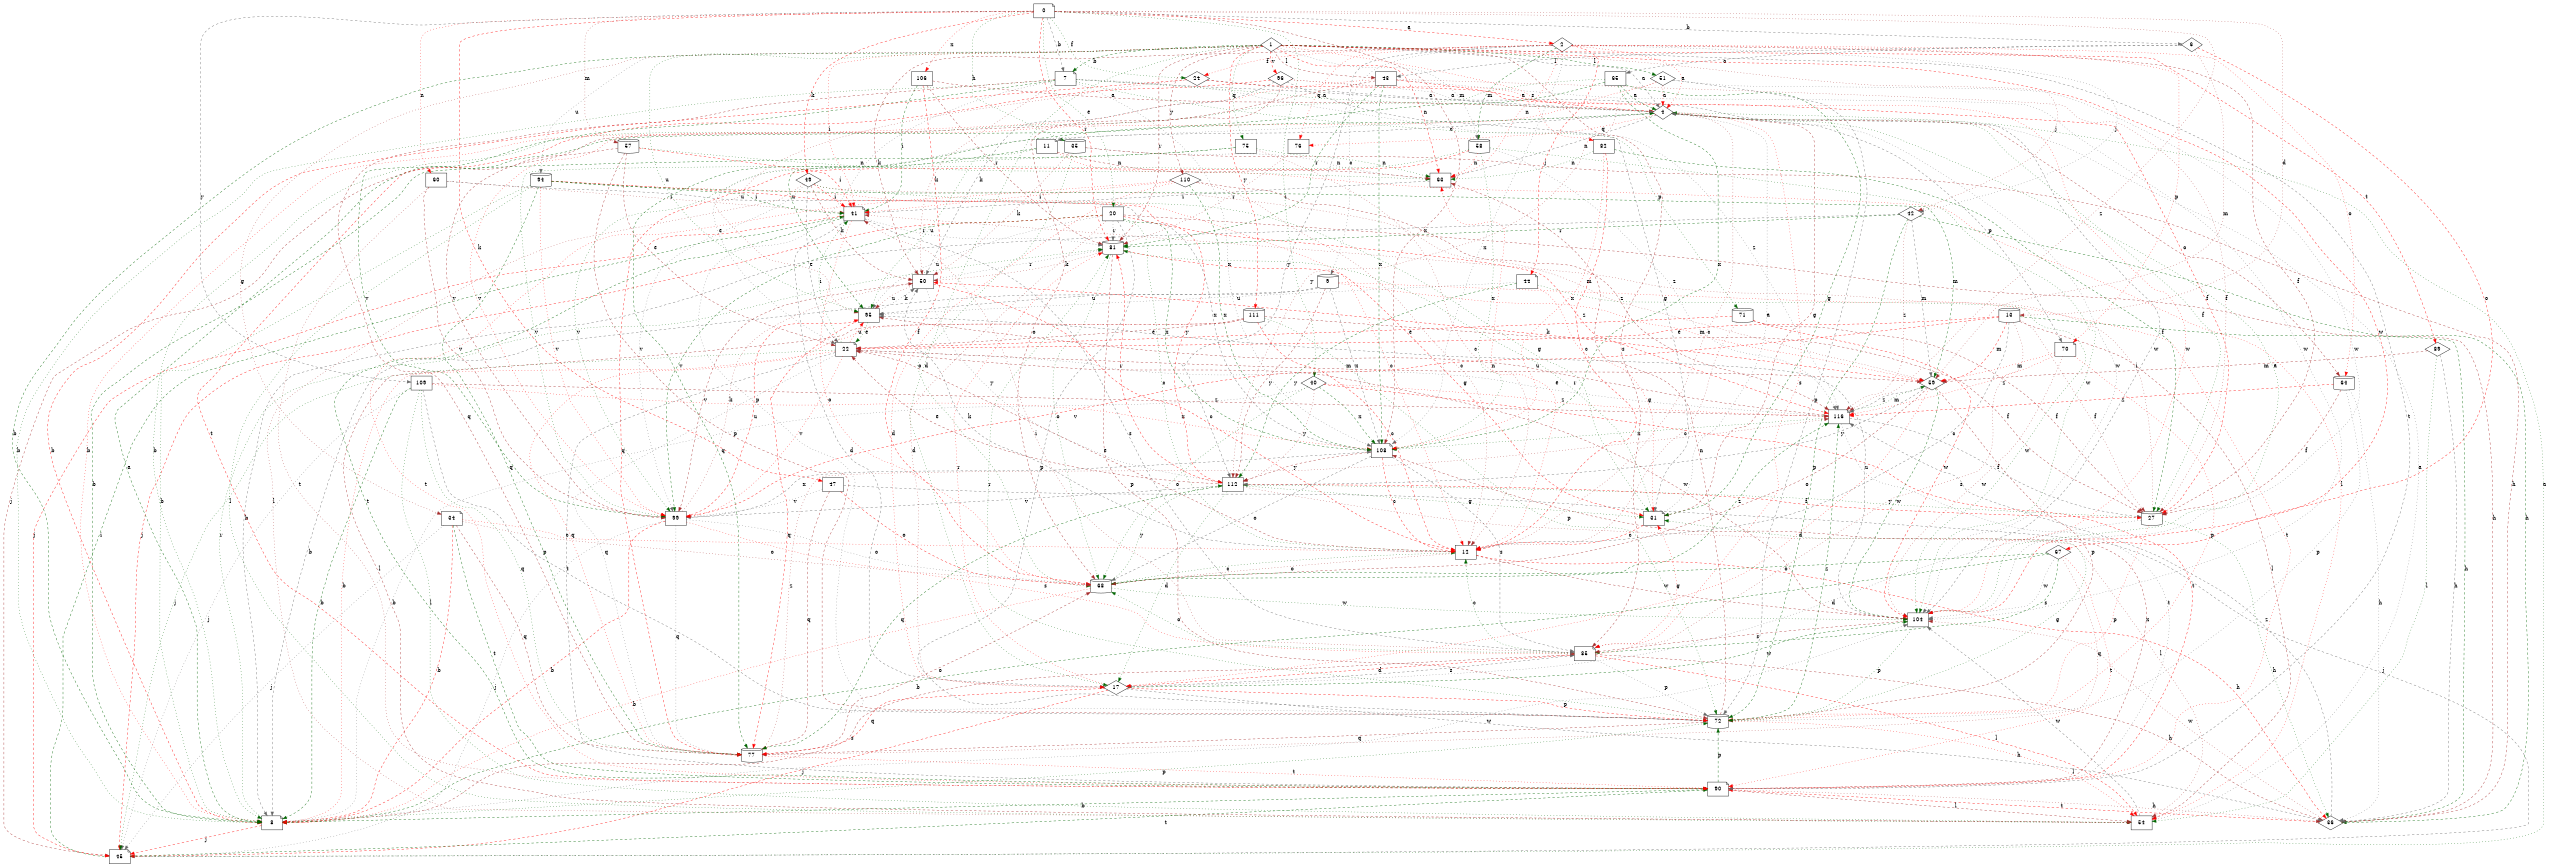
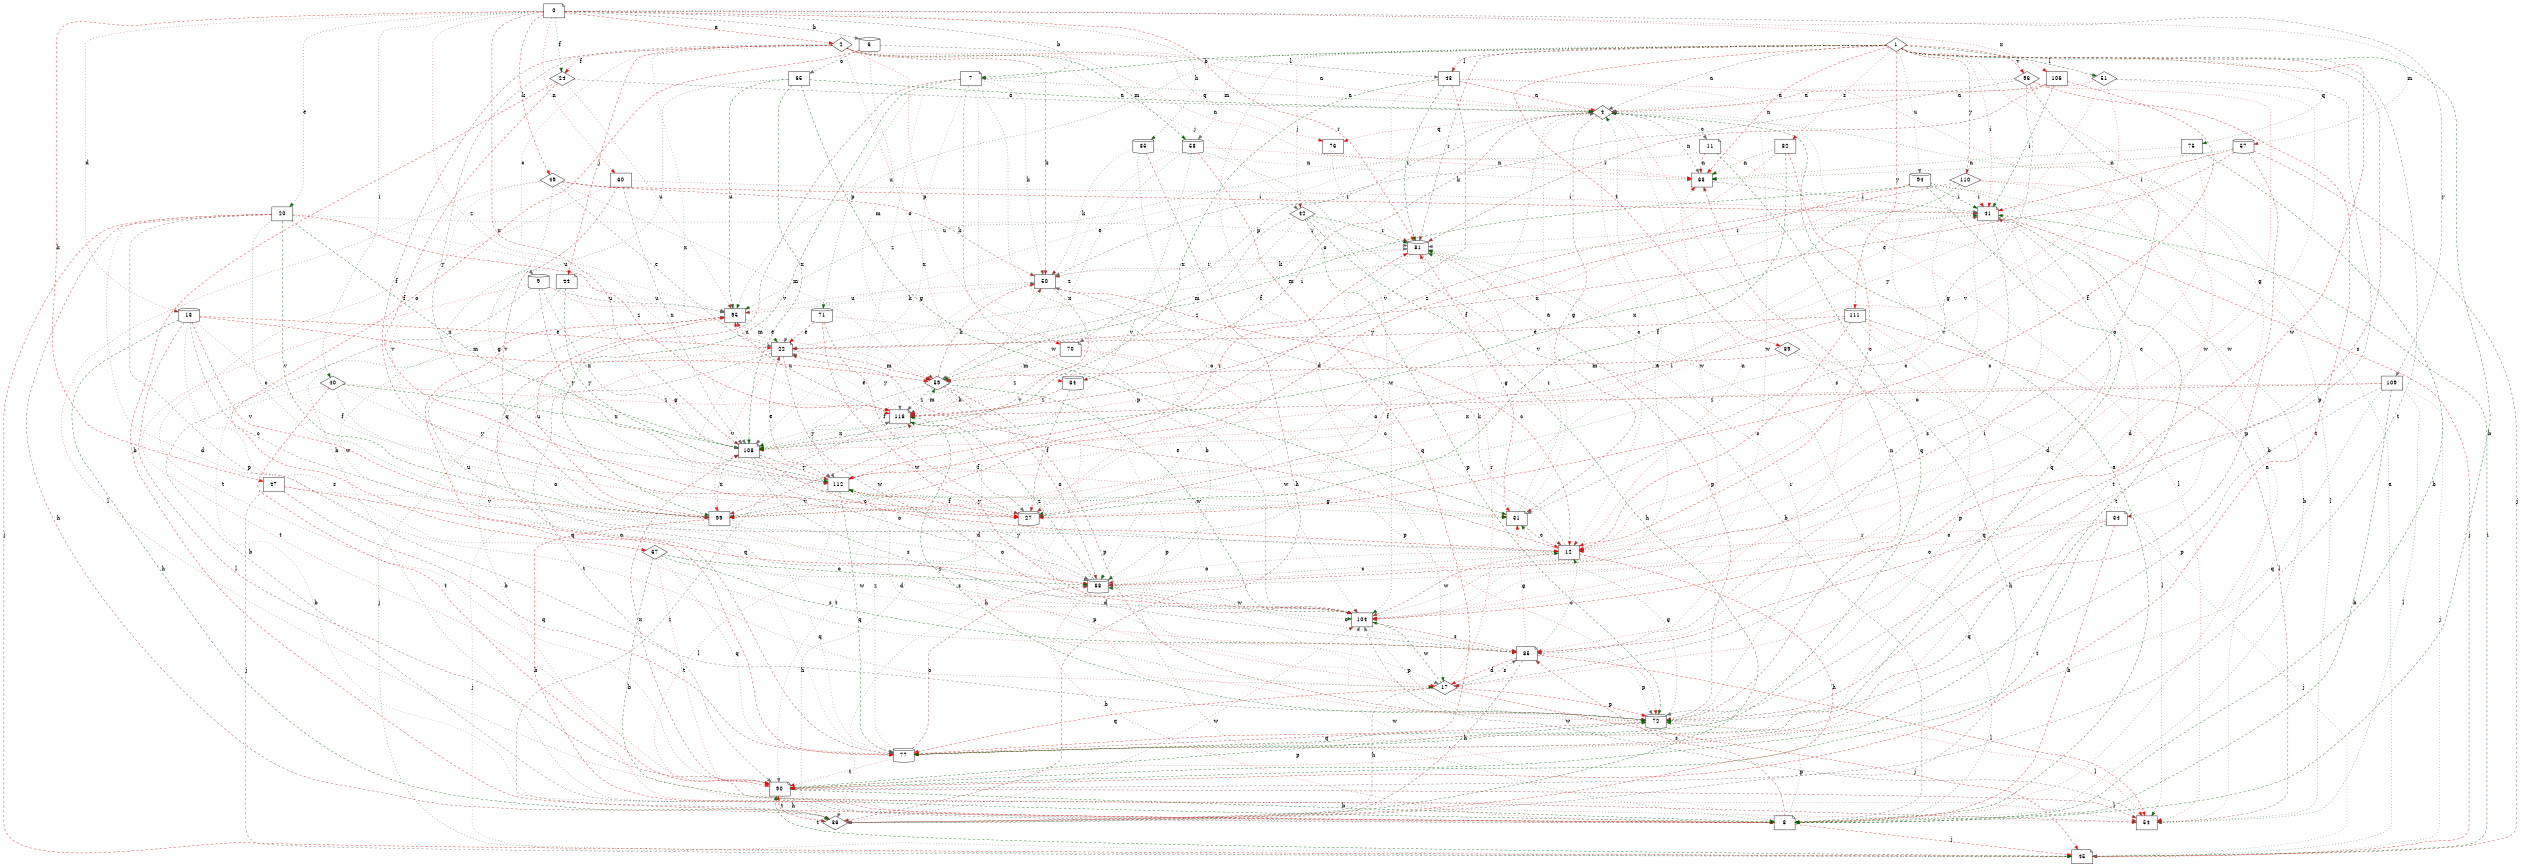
  strict digraph {
    node [shape=box]
    edge [color=red style=dashed]
    0 [shape=note]
    2 [shape=diamond]
-   6 [shape=diamond]
+   6 [shape=cylinder]
    7 [shape=note]
    13 [shape=cylinder]
    20
    24 [shape=diamond]
    35 [shape=cylinder]
    40 [shape=diamond]
    47
    49 [shape=diamond]
    57 [shape=cylinder]
    60
    81 [shape=cylinder]
    106
    108 [shape=note]
    109
    116 [shape=note]
    4 [shape=diamond]
    42 [shape=diamond]
    58 [shape=cylinder]
    63
    9 [shape=cylinder]
    27 [shape=cylinder]
    44 [shape=note]
    50
    64 [shape=cylinder]
    70 [shape=note]
    76
    112
    n31 [label=43]
    59 [shape=diamond]
    65
    67 [shape=diamond]
    8 [shape=note]
    104
    71 [shape=cylinder]
    72 [shape=cylinder]
    77 [shape=cylinder]
    99
    85 [shape=note]
    12
    22 [shape=note]
    54
    36 [shape=diamond]
    17 [shape=diamond]
    95
    45 [shape=note]
    68 [shape=cylinder]
    90 [shape=note]
    41 [shape=note]
    31 [shape=note]
    1 [shape=diamond]
    n54 [label=34 shape=note]
    51 [shape=diamond]
    75
    82
    89 [shape=diamond]
    94 [shape=cylinder]
    96 [shape=diamond]
    110 [shape=diamond]
    111 [shape=cylinder]
    11 [shape=note]
    0 -> 2 [label=a]
    0 -> 6 [color=gray40 label=b]
    0 -> 7 [color=gray40 label=b]
    0 -> 13 [color=brown label=d style=dotted]
    0 -> 20 [color=darkgreen label=e style=dotted]
    0 -> 24 [color=darkgreen label=f style=dotted]
    0 -> 35 [color=darkgreen label=h style=dotted]
    0 -> 40 [color=darkgreen label=i style=dotted]
    0 -> 47 [label=k]
    0 -> 49 [label=k]
    0 -> 57 [color=brown label=m style=dotted]
    0 -> 60 [label=n style=dotted]
    0 -> 81 [label=r]
    0 -> 106 [label=x style=dotted]
    0 -> 108 [color=brown label=x]
    0 -> 109 [color=gray40 label=y]
    0 -> 116 [color=brown label=z style=dotted]
    2 -> 24 [label=f style=dotted]
    2 -> 108 [color=gray40 label=x style=dotted]
    2 -> 4 [label=a style=dotted]
    2 -> 42 [color=gray40 label=j style=dotted]
    2 -> 58 [color=darkgreen label=m]
    2 -> 63 [label=n style=dotted]
    2 -> 9 [color=gray40 label=c style=dotted]
    2 -> 27 [color=brown label=f]
    2 -> 44 [label=j]
    2 -> 50 [color=brown label=k]
    2 -> 64 [label=o style=dotted]
    2 -> 70 [label=p style=dotted]
    2 -> 76 [label=q style=dotted]
    2 -> 112 [color=gray40 label=y]
    6 -> n31 [color=gray40 label=l]
    6 -> 59 [color=brown label=m style=dotted]
    6 -> 65 [color=gray40 label=o]
    6 -> 67 [label=o]
    7 -> 108 [color=gray40 label=x style=dotted]
    7 -> 116 [color=gray40 label=z style=dotted]
    7 -> 4 [color=darkgreen label=a style=dotted]
    7 -> 50 [color=brown label=k style=dotted]
    7 -> 8 [color=darkgreen label=b style=dotted]
    7 -> 104 [color=gray40 label=w]
    7 -> 71 [color=darkgreen label=p style=dotted]
    7 -> 72 [color=gray40 label=p style=dotted]
    7 -> 77 [color=brown label=q]
    7 -> 99 [color=darkgreen label=v]
    13 -> 27 [color=brown label=f style=dotted]
    13 -> 59 [label=m]
    13 -> 99 [label=v]
    13 -> 85 [color=brown label=s style=dotted]
    13 -> 12 [color=gray40 label=c]
    13 -> 22 [label=e]
    13 -> 54 [color=brown label=l]
    13 -> 36 [color=darkgreen label=h]
    20 -> 81 [color=gray40 label=r style=dotted]
    20 -> 108 [color=darkgreen label=x]
    20 -> 116 [label=z]
    20 -> 72 [color=gray40 label=p]
    20 -> 99 [color=darkgreen label=v]
    20 -> 12 [color=darkgreen label=c style=dotted]
    20 -> 36 [color=brown label=h]
    20 -> 17 [color=brown label=d style=dotted]
    20 -> 95 [color=gray40 label=u style=dotted]
    20 -> 45 [label=j]
    24 -> 4 [color=gray40 label=a]
    24 -> 27 [label=f]
    24 -> 8 [label=b]
    24 -> 95 [color=brown label=u style=dotted]
    35 -> 63 [color=gray40 label=n style=dotted]
    35 -> 50 [color=brown label=k style=dotted]
    35 -> 36 [color=brown label=h]
    35 -> 68 [color=darkgreen label=o style=dotted]
    40 -> 108 [color=darkgreen label=x]
    40 -> 116 [label=z style=dotted]
    40 -> 112 [color=brown label=y style=dotted]
    40 -> 8 [color=gray40 label=b style=dotted]
    40 -> 68 [color=darkgreen label=o style=dotted]
    40 -> 90 [label=t]
    47 -> 77 [color=brown label=q]
    47 -> 99 [color=gray40 label=v style=dotted]
    47 -> 45 [color=gray40 label=j]
    47 -> 68 [label=o]
    49 -> 50 [color=brown label=k]
    49 -> 59 [color=brown label=m style=dotted]
    49 -> 99 [color=gray40 label=v style=dotted]
    49 -> 22 [color=gray40 label=e]
    49 -> 54 [color=brown label=l style=dotted]
    49 -> 41 [label=i]
    49 -> 31 [color=darkgreen label=g style=dotted]
    57 -> 63 [color=darkgreen label=n style=dotted]
    57 -> 72 [color=brown label=p]
    57 -> 22 [color=brown label=e]
    57 -> 45 [color=brown label=j]
    57 -> 41 [label=i]
    60 -> 108 [color=gray40 label=x]
    60 -> 99 [color=brown label=v]
    60 -> 90 [color=brown label=t style=dotted]
    60 -> 41 [color=brown label=i style=dotted]
    81 -> 50 [color=brown label=k style=dotted]
    81 -> 72 [color=brown label=p]
    81 -> 68 [color=darkgreen label=o style=dotted]
    81 -> 31 [label=g]
    106 -> 81 [color=brown label=r]
    106 -> 4 [color=brown label=a]
-   106 -> 68 [label=f]
+   106 -> 27 [label=f]
    106 -> 41 [color=darkgreen label=i]
    108 -> 112 [color=brown label=y]
    108 -> 85 [color=gray40 label=s]
    108 -> 12 [label=c]
    108 -> 68 [color=gray40 label=o]
    109 -> 108 [label=x style=dotted]
    109 -> 116 [color=brown label=z]
    109 -> 8 [color=darkgreen label=b]
    109 -> 72 [color=gray40 label=p]
    109 -> 77 [color=darkgreen label=q style=dotted]
    109 -> 54 [color=darkgreen label=l style=dotted]
    109 -> 45 [color=gray40 label=j style=dotted]
    116 -> 108 [color=darkgreen label=x style=dotted]
    116 -> 27 [color=gray40 label=f]
    116 -> 59 [color=darkgreen label=m style=dotted]
    116 -> 22 [color=gray40 label=e style=dotted]
    116 -> 95 [color=brown label=u]
    116 -> 90 [color=gray40 label=t style=dotted]
    4 -> 63 [color=gray40 label=n]
    4 -> 27 [color=darkgreen label=f style=dotted]
    4 -> 64 [color=brown label=o]
    4 -> 70 [color=gray40 label=p]
    4 -> 76 [label=q style=dotted]
    4 -> 104 [color=gray40 label=w style=dotted]
    4 -> 85 [label=s style=dotted]
    4 -> 12 [color=brown label=c style=dotted]
    4 -> 22 [color=gray40 label=e style=dotted]
    4 -> 31 [color=brown label=g]
    4 -> 11 [color=gray40 label=c]
    42 -> 81 [color=darkgreen label=r]
    42 -> 116 [color=brown label=z style=dotted]
    42 -> 59 [color=gray40 label=m]
    42 -> 8 [color=gray40 label=b]
    42 -> 72 [color=darkgreen label=p]
    42 -> 36 [color=darkgreen label=h]
    58 -> 108 [color=darkgreen label=x style=dotted]
    58 -> 116 [color=gray40 label=z style=dotted]
    58 -> 63 [label=n style=dotted]
    58 -> 104 [color=darkgreen label=w style=dotted]
    58 -> 77 [label=q]
    58 -> 99 [color=darkgreen label=v style=dotted]
    63 -> 41 [color=gray40 label=i]
    9 -> 108 [color=gray40 label=x]
    9 -> 112 [color=brown label=y]
    9 -> 59 [label=m style=dotted]
    9 -> 8 [color=gray40 label=b]
    9 -> 95 [color=gray40 label=u]
    9 -> 90 [label=t style=dotted]
    27 -> 112 [color=darkgreen label=y style=dotted]
    27 -> 72 [label=p style=dotted]
    27 -> 36 [color=darkgreen label=h style=dotted]
    27 -> 17 [color=gray40 label=d style=dotted]
    27 -> 41 [color=brown label=i style=dotted]
    44 -> 112 [color=darkgreen label=y]
    44 -> 104 [color=darkgreen label=w style=dotted]
    44 -> 95 [color=gray40 label=u style=dotted]
    44 -> 31 [label=g style=dotted]
    50 -> 81 [color=gray40 label=r style=dotted]
    50 -> 112 [color=gray40 label=y style=dotted]
    50 -> 99 [color=brown label=v]
    50 -> 12 [label=c]
    50 -> 95 [color=brown label=u style=dotted]
    64 -> 116 [label=z]
    64 -> 27 [color=brown label=f]
    64 -> 72 [color=gray40 label=p style=dotted]
    64 -> 36 [color=gray40 label=h style=dotted]
    70 -> 116 [label=z style=dotted]
    70 -> 59 [label=m style=dotted]
    70 -> 104 [color=brown label=w style=dotted]
    70 -> 72 [label=p style=dotted]
    76 -> 81 [color=brown label=r style=dotted]
    112 -> 81 [label=r]
    112 -> 27 [label=f]
    112 -> 77 [color=darkgreen label=q]
    112 -> 99 [color=gray40 label=v]
    112 -> 22 [color=brown label=e]
    112 -> 54 [color=brown label=l style=dotted]
    112 -> 17 [color=darkgreen label=d style=dotted]
    112 -> 31 [color=darkgreen label=g style=dotted]
    n31 -> 81 [color=darkgreen label=r]
    n31 -> 108 [color=darkgreen label=x]
    n31 -> 4 [label=a]
    n31 -> 27 [color=brown label=f style=dotted]
    n31 -> 8 [label=b style=dotted]
    n31 -> 104 [color=gray40 label=w style=dotted]
    n31 -> 99 [color=brown label=v]
    59 -> 116 [color=gray40 label=z]
    59 -> 50 [label=k]
    59 -> 112 [color=gray40 label=y]
    59 -> 104 [color=darkgreen label=w]
    59 -> 72 [color=brown label=p]
    59 -> 17 [label=d style=dotted]
    59 -> 68 [color=brown label=o]
    65 -> 108 [color=darkgreen label=x]
    65 -> 4 [color=darkgreen label=a]
    65 -> 8 [color=darkgreen label=b style=dotted]
    65 -> 95 [color=darkgreen label=u]
    65 -> 31 [color=darkgreen label=g]
    67 -> 8 [color=darkgreen label=b]
    67 -> 104 [color=gray40 label=w style=dotted]
    67 -> 77 [color=brown label=q style=dotted]
    67 -> 85 [color=darkgreen label=s]
    67 -> 68 [color=darkgreen label=o]
    67 -> 90 [label=t style=dotted]
    8 -> 81 [color=darkgreen label=r style=dotted]
    8 -> 4 [color=darkgreen label=a]
    8 -> 104 [color=gray40 label=w style=dotted]
    8 -> 72 [color=darkgreen label=p style=dotted]
    8 -> 85 [color=brown label=s]
    8 -> 45 [label=j]
    104 -> 4 [color=darkgreen label=a style=dotted]
    104 -> 72 [color=darkgreen label=p style=dotted]
    104 -> 85 [color=brown label=s]
    104 -> 95 [color=gray40 label=u]
    71 -> 27 [color=brown label=f]
    71 -> 104 [label=w]
    71 -> 12 [color=brown label=c style=dotted]
    71 -> 22 [label=e]
    72 -> 81 [color=darkgreen label=r style=dotted]
    72 -> 116 [color=darkgreen label=z]
    72 -> 63 [color=brown label=n]
    72 -> 77 [color=brown label=q]
    72 -> 54 [label=l style=dotted]
    72 -> 31 [color=darkgreen label=g style=dotted]
    77 -> 116 [color=brown label=z style=dotted]
    77 -> 68 [color=brown label=o]
    77 -> 90 [label=t style=dotted]
    99 -> 108 [color=gray40 label=x]
    99 -> 50 [color=brown label=k style=dotted]
    99 -> 8 [label=b]
    99 -> 77 [color=gray40 label=q style=dotted]
    99 -> 85 [label=s style=dotted]
    99 -> 95 [label=u]
    99 -> 45 [color=gray40 label=j style=dotted]
    99 -> 68 [color=gray40 label=o style=dotted]
    85 -> 72 [color=gray40 label=p style=dotted]
    85 -> 12 [color=darkgreen label=c style=dotted]
    85 -> 54 [label=l]
    85 -> 36 [color=brown label=h]
    85 -> 17 [label=d]
    85 -> 68 [color=darkgreen label=o style=dotted]
    85 -> 41 [color=brown label=i style=dotted]
    85 -> 31 [label=g style=dotted]
    12 -> 63 [label=n style=dotted]
    12 -> 50 [color=gray40 label=k]
    12 -> 104 [color=brown label=w]
    12 -> 22 [color=brown label=e]
    12 -> 36 [label=h]
    12 -> 68 [color=brown label=o style=dotted]
    22 -> 59 [color=brown label=m]
    22 -> 8 [label=b style=dotted]
    22 -> 104 [color=brown label=w]
    22 -> 77 [color=gray40 label=q style=dotted]
    22 -> 99 [label=v style=dotted]
    22 -> 95 [label=u style=dotted]
    22 -> 45 [color=darkgreen label=j style=dotted]
    22 -> 90 [color=gray40 label=t]
    22 -> 41 [color=darkgreen label=i style=dotted]
    54 -> 4 [color=gray40 label=a style=dotted]
    54 -> 104 [color=gray40 label=w]
    36 -> 116 [color=gray40 label=z]
    36 -> 104 [color=brown label=w style=dotted]
    36 -> 90 [label=t]
    17 -> 81 [label=r style=dotted]
    17 -> 104 [color=darkgreen label=w]
    17 -> 72 [label=p]
    17 -> 77 [label=q]
    17 -> 85 [color=gray40 label=s]
    17 -> 36 [color=gray40 label=h]
    17 -> 45 [label=j]
    95 -> 50 [color=gray40 label=k style=dotted]
    95 -> 77 [label=q]
    95 -> 22 [color=darkgreen label=e style=dotted]
    45 -> 4 [color=darkgreen label=a style=dotted]
    45 -> 90 [color=darkgreen label=t]
    45 -> 41 [color=darkgreen label=i]
    68 -> 116 [color=darkgreen label=z]
    68 -> 112 [color=darkgreen label=y style=dotted]
    68 -> 8 [label=b style=dotted]
    68 -> 104 [color=darkgreen label=w style=dotted]
    68 -> 12 [color=darkgreen label=c style=dotted]
    90 -> 108 [color=brown label=x]
    90 -> 8 [color=darkgreen label=b]
    90 -> 72 [color=darkgreen label=p]
    90 -> 54 [color=brown label=l]
    90 -> 36 [color=brown label=h style=dotted]
    41 -> 81 [color=gray40 label=r style=dotted]
    41 -> 85 [color=gray40 label=s]
    41 -> 17 [color=gray40 label=d]
    41 -> 45 [label=j]
    41 -> 68 [label=o style=dotted]
    41 -> 90 [color=darkgreen label=t]
    31 -> 81 [color=darkgreen label=r style=dotted]
    31 -> 4 [color=gray40 label=a style=dotted]
    31 -> 12 [label=c]
    1 -> 7 [color=darkgreen label=b]
    1 -> 81 [color=brown label=r]
    1 -> 4 [color=gray40 label=a]
    1 -> 42 [color=brown label=j style=dotted]
    1 -> 58 [color=gray40 label=m style=dotted]
    1 -> 63 [label=n]
    1 -> n31 [color=brown label=l]
    1 -> 8 [color=darkgreen label=b]
    1 -> 104 [label=w]
    1 -> 85 [color=brown label=s]
    1 -> 17 [color=darkgreen label=d style=dotted]
    1 -> 95 [color=darkgreen label=u style=dotted]
    1 -> 90 [color=gray40 label=t]
    1 -> 41 [label=i style=dotted]
    1 -> n54 [color=brown label=g style=dotted]
    1 -> 51 [color=darkgreen label=l]
    1 -> 75 [color=darkgreen label=q style=dotted]
    1 -> 82 [label=s style=dotted]
    1 -> 89 [label=t]
    1 -> 94 [color=gray40 label=u style=dotted]
    1 -> 96 [label=v]
    1 -> 110 [color=brown label=y]
    1 -> 111 [label=y]
    n54 -> 8 [label=b]
    n54 -> 77 [color=brown label=q]
    n54 -> 12 [label=c style=dotted]
    n54 -> 45 [color=gray40 label=j style=dotted]
    n54 -> 68 [color=brown label=o style=dotted]
    n54 -> 90 [color=darkgreen label=t]
    51 -> 4 [label=a style=dotted]
    51 -> 112 [color=brown label=y style=dotted]
    51 -> 104 [color=gray40 label=w style=dotted]
    51 -> 72 [color=gray40 label=p]
    51 -> 99 [label=v style=dotted]
    75 -> 63 [color=darkgreen label=n style=dotted]
    75 -> 8 [color=darkgreen label=b]
    75 -> 99 [color=darkgreen label=v style=dotted]
    75 -> 12 [color=brown label=c style=dotted]
    82 -> 108 [label=x style=dotted]
    82 -> 63 [color=darkgreen label=n style=dotted]
    82 -> 27 [color=darkgreen label=f]
    82 -> 12 [label=c]
    89 -> 59 [color=brown label=m]
    89 -> 54 [color=darkgreen label=l style=dotted]
    89 -> 36 [color=gray40 label=h]
    94 -> 112 [label=y]
    94 -> 59 [color=darkgreen label=m]
    94 -> 8 [color=darkgreen label=b style=dotted]
    94 -> 77 [color=darkgreen label=q]
    94 -> 99 [label=v style=dotted]
    94 -> 12 [label=c style=dotted]
    94 -> 54 [color=darkgreen label=l style=dotted]
    94 -> 41 [color=darkgreen label=i]
    96 -> 4 [color=gray40 label=a style=dotted]
    96 -> 50 [color=gray40 label=k]
    96 -> 104 [label=w style=dotted]
    96 -> 68 [color=brown label=o]
    96 -> 90 [label=t]
    96 -> 31 [color=gray40 label=g]
    110 -> 108 [color=darkgreen label=x]
    110 -> 116 [color=brown label=z]
    110 -> 12 [color=brown label=c style=dotted]
    110 -> 17 [label=d style=dotted]
    110 -> 90 [label=t style=dotted]
    110 -> 41 [label=i style=dotted]
    111 -> 27 [color=brown label=f]
    111 -> 72 [color=darkgreen label=p style=dotted]
    111 -> 77 [label=q style=dotted]
    111 -> 12 [label=c]
    111 -> 22 [color=brown label=e]
    111 -> 54 [color=brown label=l]
    11 -> 63 [color=brown label=n]
    11 -> 77 [color=darkgreen label=q]
    11 -> 54 [label=l style=dotted]
    11 -> 95 [color=darkgreen label=u style=dotted]
  }
